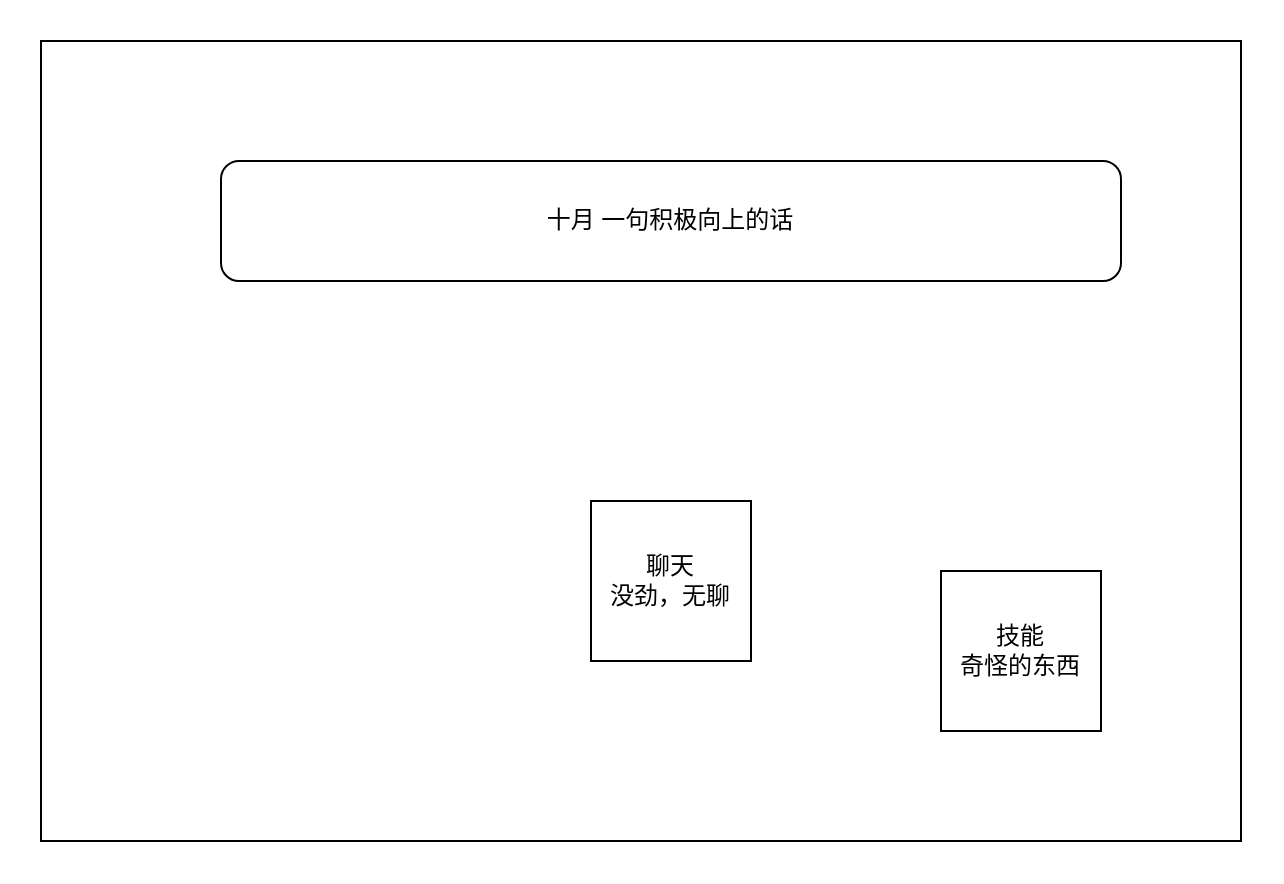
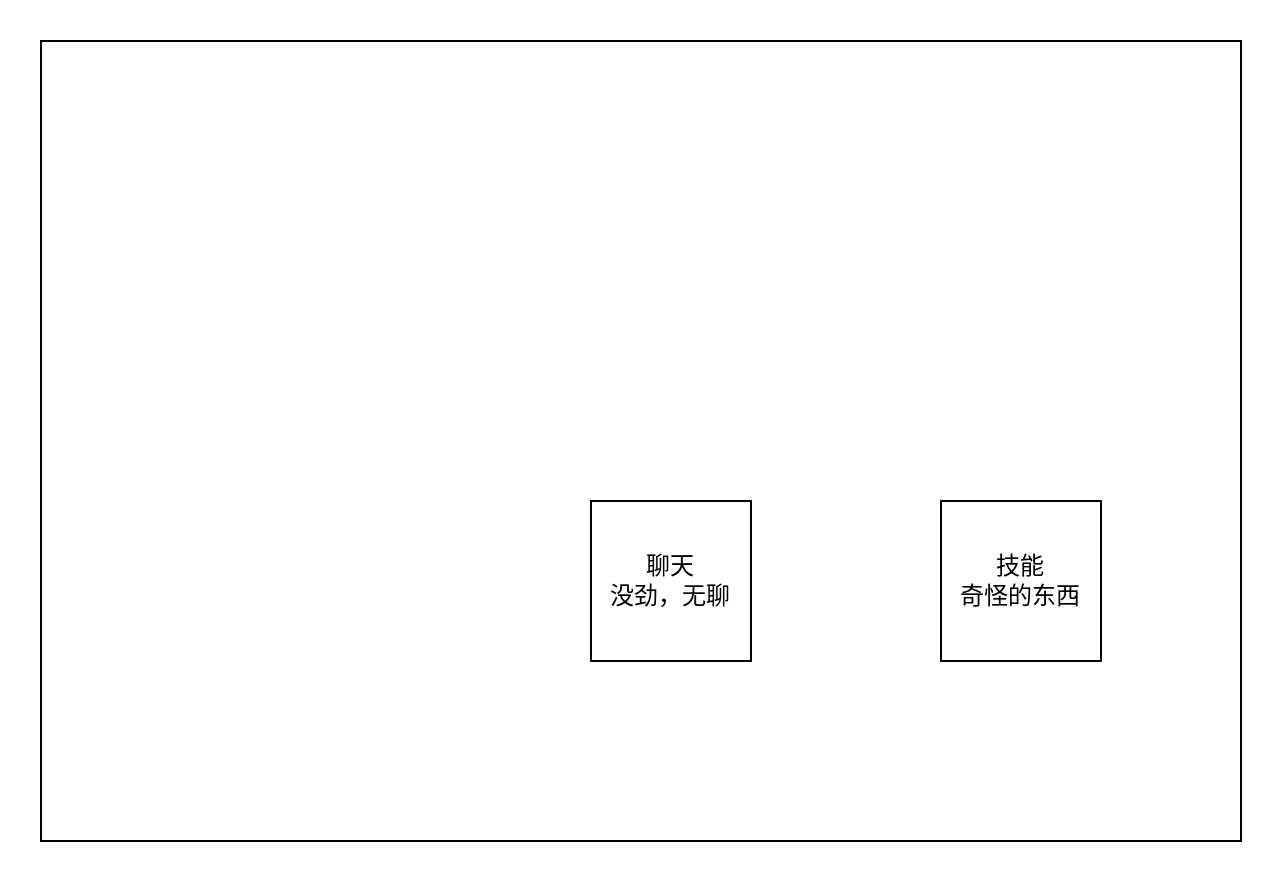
  <mxCell id="0" />
  <mxCell id="1" parent="0" />
  <mxCell id="2" value="" style="rounded=0;whiteSpace=wrap;html=1;" vertex="1" parent="1"><mxGeometry x="20" y="20" width="600" height="400" as="geometry" /></mxCell>
- <mxCell id="3" value="十月 一句积极向上的话" style="rounded=1;whiteSpace=wrap;html=1;" vertex="1" parent="1"><mxGeometry x="110" y="80" width="450" height="60" as="geometry" /></mxCell>
  <mxCell id="4" value="聊天&lt;br&gt;没劲，无聊" style="whiteSpace=wrap;html=1;aspect=fixed;" vertex="1" parent="1"><mxGeometry x="295" y="250" width="80" height="80" as="geometry" /></mxCell>
- <mxCell id="5" value="技能&lt;br&gt;奇怪的东西" style="whiteSpace=wrap;html=1;aspect=fixed;" vertex="1" parent="1"><mxGeometry x="470" y="285" width="80" height="80" as="geometry" /></mxCell>
+ <mxCell id="5" value="技能&lt;br&gt;奇怪的东西" style="whiteSpace=wrap;html=1;aspect=fixed;" vertex="1" parent="1"><mxGeometry x="470" y="250" width="80" height="80" as="geometry" /></mxCell>
